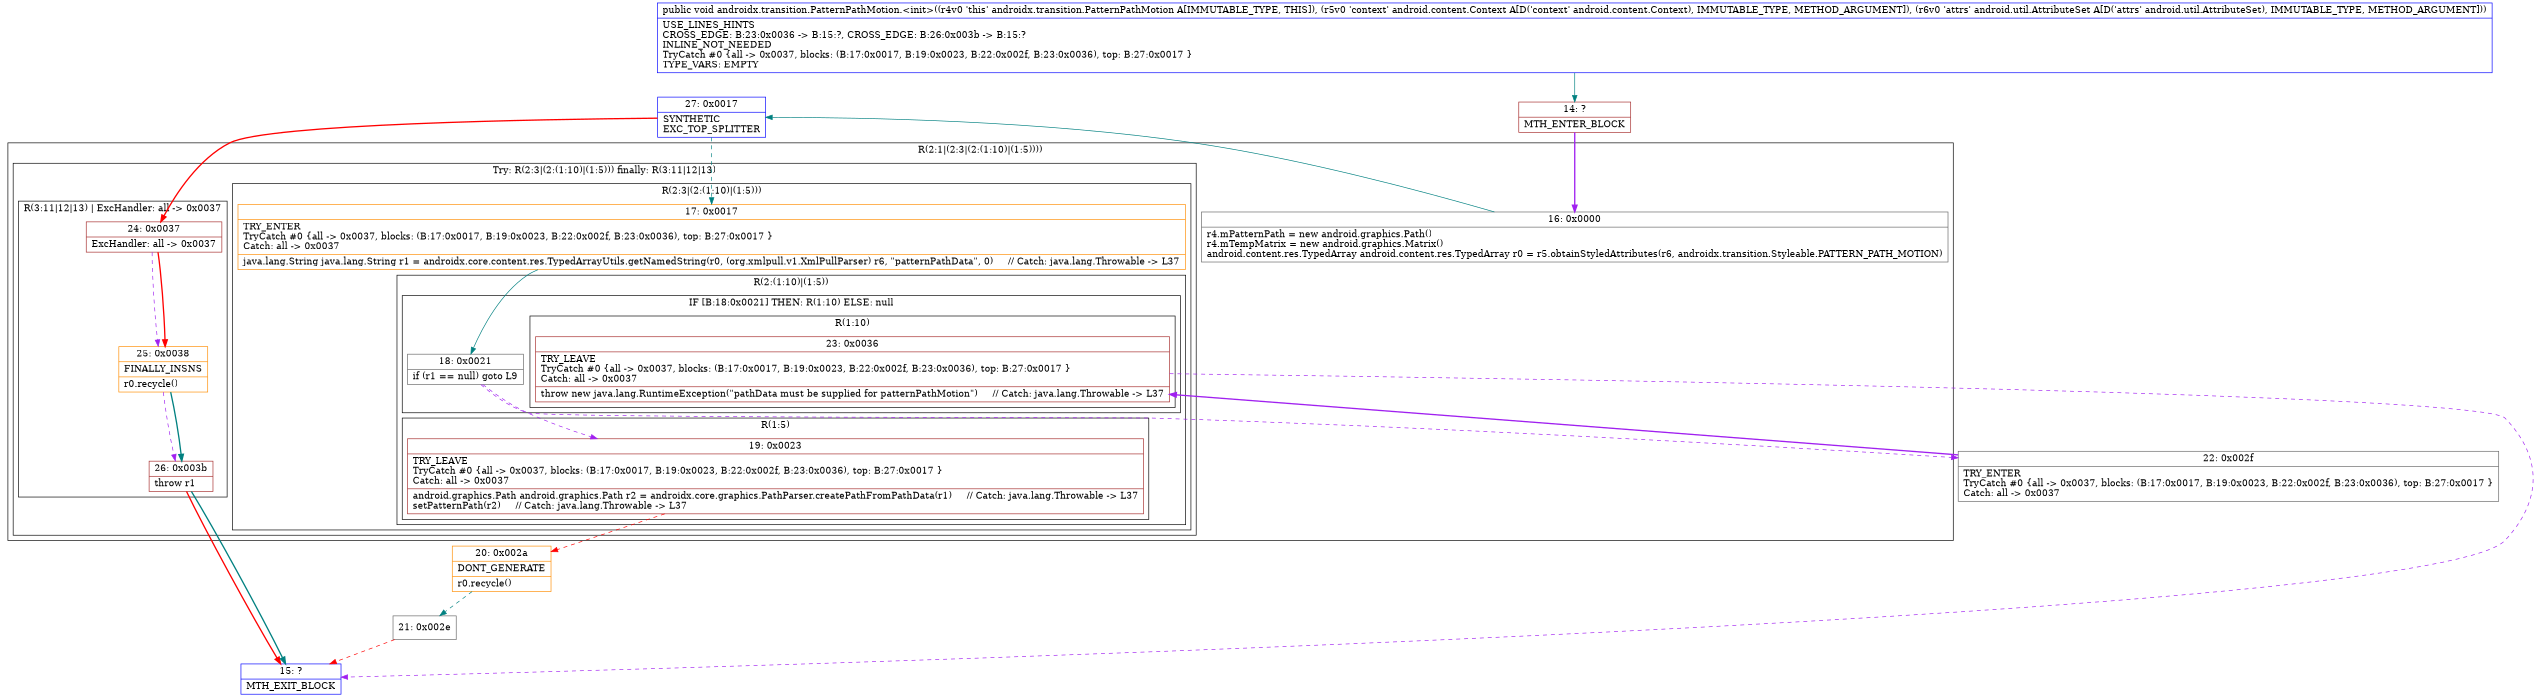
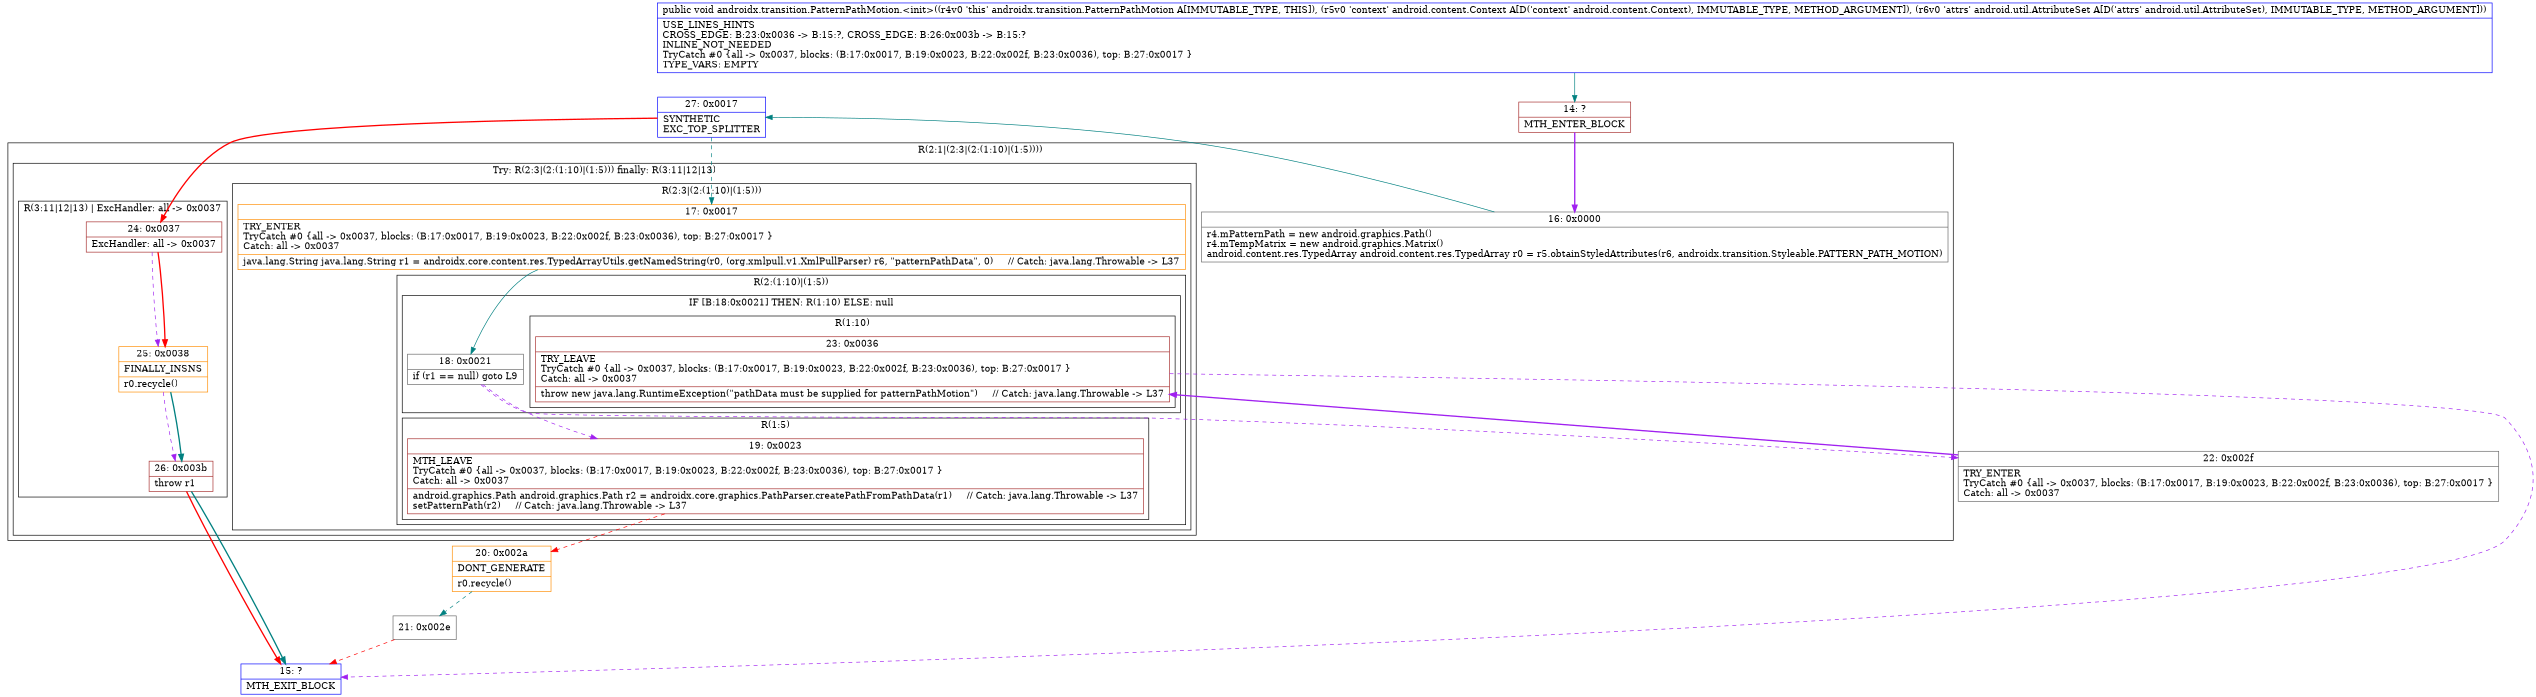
  digraph {
    node [color=brown shape=record]
    edge [color=purple style=dashed]
    n1 [label="{23\:\ 0x0036|TRY_LEAVE\lTryCatch #0 \{all \-\> 0x0037, blocks: (B:17:0x0017, B:19:0x0023, B:22:0x002f, B:23:0x0036), top: B:27:0x0017 \}\lCatch: all \-\> 0x0037\l|throw new java.lang.RuntimeException(\"pathData must be supplied for patternPathMotion\")     \/\/ Catch: java.lang.Throwable \-\> L37\l}"]
    n2 [color=gray40 label="{18\:\ 0x0021|if (r1 == null) goto L9\l}"]
-   n3 [label="{19\:\ 0x0023|TRY_LEAVE\lTryCatch #0 \{all \-\> 0x0037, blocks: (B:17:0x0017, B:19:0x0023, B:22:0x002f, B:23:0x0036), top: B:27:0x0017 \}\lCatch: all \-\> 0x0037\l|android.graphics.Path android.graphics.Path r2 = androidx.core.graphics.PathParser.createPathFromPathData(r1)     \/\/ Catch: java.lang.Throwable \-\> L37\lsetPatternPath(r2)     \/\/ Catch: java.lang.Throwable \-\> L37\l}"]
+   n3 [label="{19\:\ 0x0023|MTH_LEAVE\lTryCatch #0 \{all \-\> 0x0037, blocks: (B:17:0x0017, B:19:0x0023, B:22:0x002f, B:23:0x0036), top: B:27:0x0017 \}\lCatch: all \-\> 0x0037\l|android.graphics.Path android.graphics.Path r2 = androidx.core.graphics.PathParser.createPathFromPathData(r1)     \/\/ Catch: java.lang.Throwable \-\> L37\lsetPatternPath(r2)     \/\/ Catch: java.lang.Throwable \-\> L37\l}"]
    n4 [color=darkorange label="{17\:\ 0x0017|TRY_ENTER\lTryCatch #0 \{all \-\> 0x0037, blocks: (B:17:0x0017, B:19:0x0023, B:22:0x002f, B:23:0x0036), top: B:27:0x0017 \}\lCatch: all \-\> 0x0037\l|java.lang.String java.lang.String r1 = androidx.core.content.res.TypedArrayUtils.getNamedString(r0, (org.xmlpull.v1.XmlPullParser) r6, \"patternPathData\", 0)     \/\/ Catch: java.lang.Throwable \-\> L37\l}"]
    n5 [label="{24\:\ 0x0037|ExcHandler: all \-\> 0x0037\l}"]
    n6 [color=darkorange label="{25\:\ 0x0038|FINALLY_INSNS\l|r0.recycle()\l}"]
    n7 [label="{26\:\ 0x003b|throw r1\l}"]
    n8 [color=gray40 label="{16\:\ 0x0000|r4.mPatternPath = new android.graphics.Path()\lr4.mTempMatrix = new android.graphics.Matrix()\landroid.content.res.TypedArray android.content.res.TypedArray r0 = r5.obtainStyledAttributes(r6, androidx.transition.Styleable.PATTERN_PATH_MOTION)\l}"]
    n9 [color=blue label="{15\:\ ?|MTH_EXIT_BLOCK\l}"]
    n10 [color=gray40 label="{22\:\ 0x002f|TRY_ENTER\lTryCatch #0 \{all \-\> 0x0037, blocks: (B:17:0x0017, B:19:0x0023, B:22:0x002f, B:23:0x0036), top: B:27:0x0017 \}\lCatch: all \-\> 0x0037\l}"]
    n11 [color=darkorange label="{20\:\ 0x002a|DONT_GENERATE\l|r0.recycle()\l}"]
    n12 [color=blue label="{27\:\ 0x0017|SYNTHETIC\lEXC_TOP_SPLITTER\l}"]
    n13 [color=gray40 label="{21\:\ 0x002e}"]
    n14 [label="{14\:\ ?|MTH_ENTER_BLOCK\l}"]
    n15 [color=blue label="{public void androidx.transition.PatternPathMotion.\<init\>((r4v0 'this' androidx.transition.PatternPathMotion A[IMMUTABLE_TYPE, THIS]), (r5v0 'context' android.content.Context A[D('context' android.content.Context), IMMUTABLE_TYPE, METHOD_ARGUMENT]), (r6v0 'attrs' android.util.AttributeSet A[D('attrs' android.util.AttributeSet), IMMUTABLE_TYPE, METHOD_ARGUMENT]))  | USE_LINES_HINTS\lCROSS_EDGE: B:23:0x0036 \-\> B:15:?, CROSS_EDGE: B:26:0x003b \-\> B:15:?\lINLINE_NOT_NEEDED\lTryCatch #0 \{all \-\> 0x0037, blocks: (B:17:0x0017, B:19:0x0023, B:22:0x002f, B:23:0x0036), top: B:27:0x0017 \}\lTYPE_VARS: EMPTY\l}"]
    subgraph cluster_1 {
      label="R(2:1|(2:3|(2:(1:10)|(1:5))))"
      n8
      subgraph cluster_2 {
        label="Try: R(2:3|(2:(1:10)|(1:5))) finally: R(3:11|12|13)"
        subgraph cluster_3 {
          label="R(2:3|(2:(1:10)|(1:5)))"
          n4
          subgraph cluster_4 {
            label="R(2:(1:10)|(1:5))"
            subgraph cluster_5 {
              label="IF [B:18:0x0021] THEN: R(1:10) ELSE: null"
              n2
              subgraph cluster_6 {
                label="R(1:10)"
                n1
              }
            }
            subgraph cluster_7 {
              label="R(1:5)"
              n3
            }
          }
        }
        subgraph cluster_8 {
          label="R(3:11|12|13) | ExcHandler: all \-\> 0x0037\l"
          n5
          n6
          n7
        }
      }
    }
    subgraph cluster_9 {
      label="R(3:11|12|13) | ExcHandler: all \-\> 0x0037\l"
    }
    n1 -> n9
    n2 -> n3
    n2 -> n10
    n3 -> n11 [color=red]
    n4 -> n2 [color=teal style=solid]
    n5 -> n6
    n5 -> n6 [color=red style=bold]
    n6 -> n7
    n6 -> n7 [color=teal style=bold]
    n7 -> n9 [color=red style=bold]
    n7 -> n9 [color=teal style=bold]
    n8 -> n12 [color=teal style=solid]
    n10 -> n1 [style=bold]
    n11 -> n13 [color=teal]
    n12 -> n4 [color=teal]
    n12 -> n5 [color=red style=bold]
    n13 -> n9 [color=red]
    n14 -> n8 [style=bold]
    n15 -> n14 [color=teal style=solid]
  }
